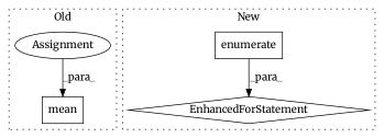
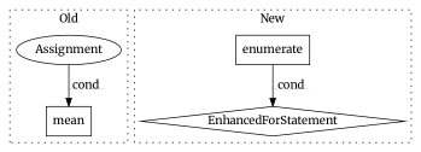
  digraph {
    fontname=Merriweather
    node [a=32 fontname=Merriweather shape=box]
    edge [fontname=Merriweather]
    n1 [l="5,1" label=mean s="306,312"]
    n2 [a=34 l=1 label=Assignment s=311 shape=ellipse]
    n3 [l="10,1" label=enumerate s="552,569"]
    n4 [a=70 l="63,2" label=EnhancedForStatement s="476,570" shape=diamond]
    subgraph cluster_1 {
      label=Old
      style=dotted
      n1
      n2
    }
    subgraph cluster_2 {
      label=New
      style=dotted
      n3
      n4
    }
-   n2 -> n1 [label=_para_]
-   n3 -> n4 [label=_para_]
+   n2 -> n1 [label=_cond_]
+   n3 -> n4 [label=_cond_]
  }
